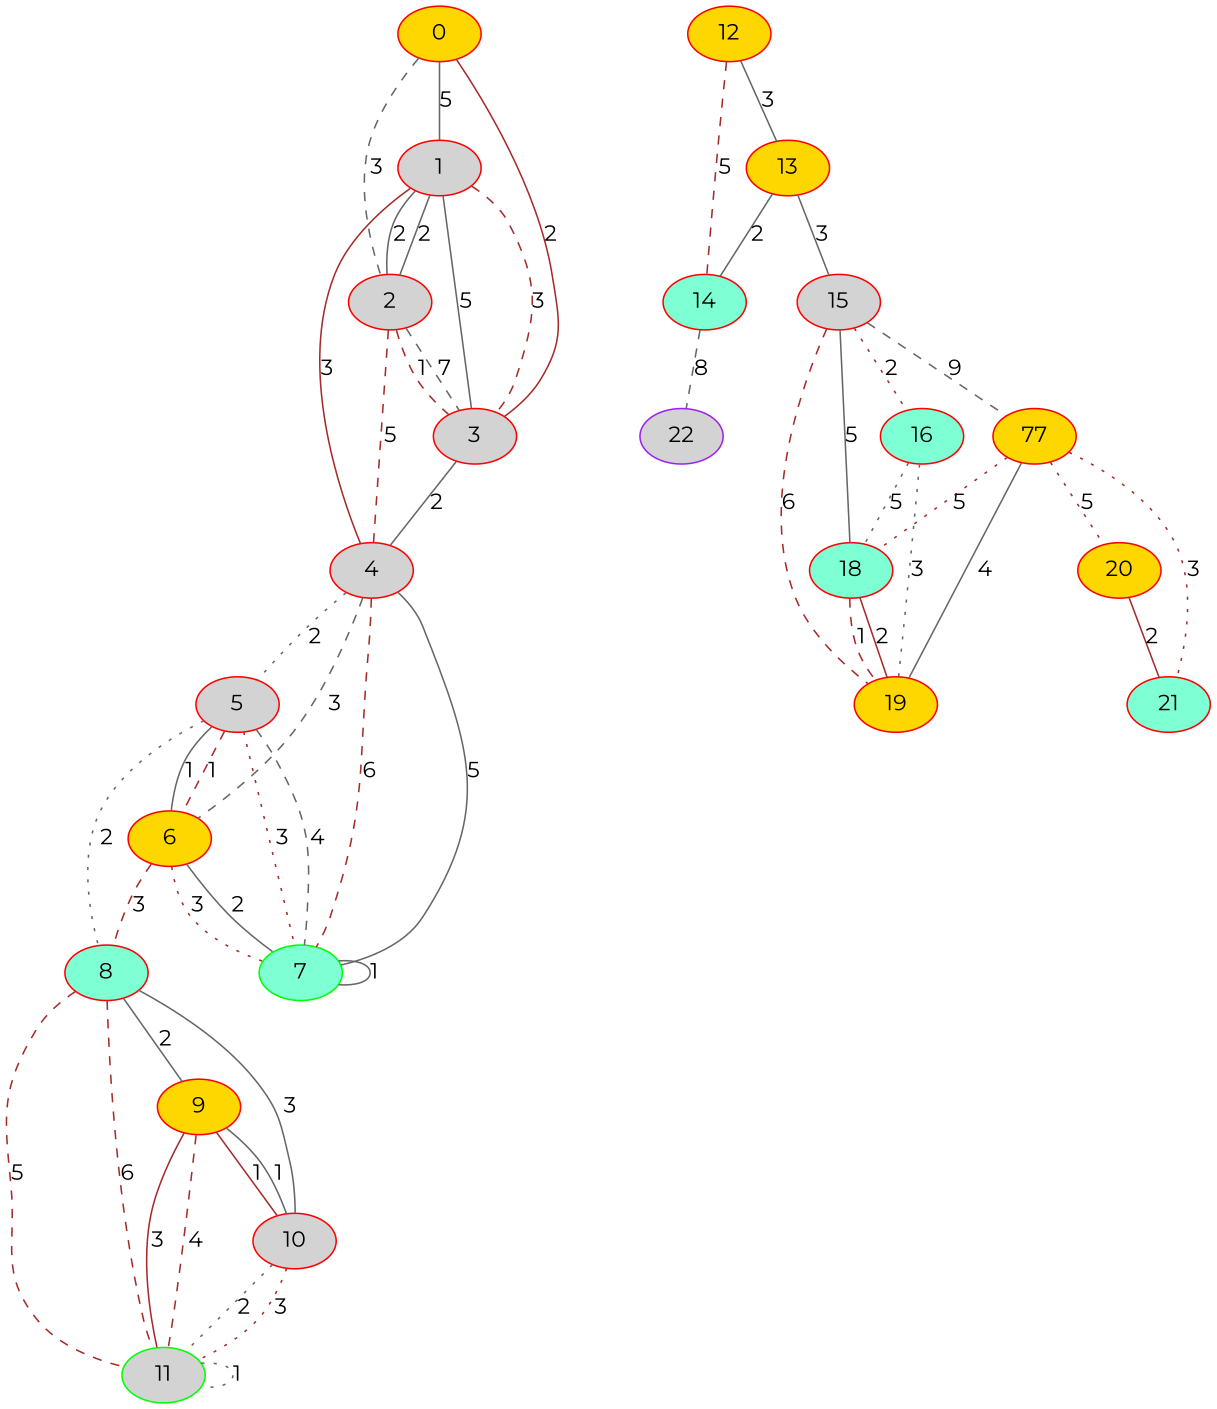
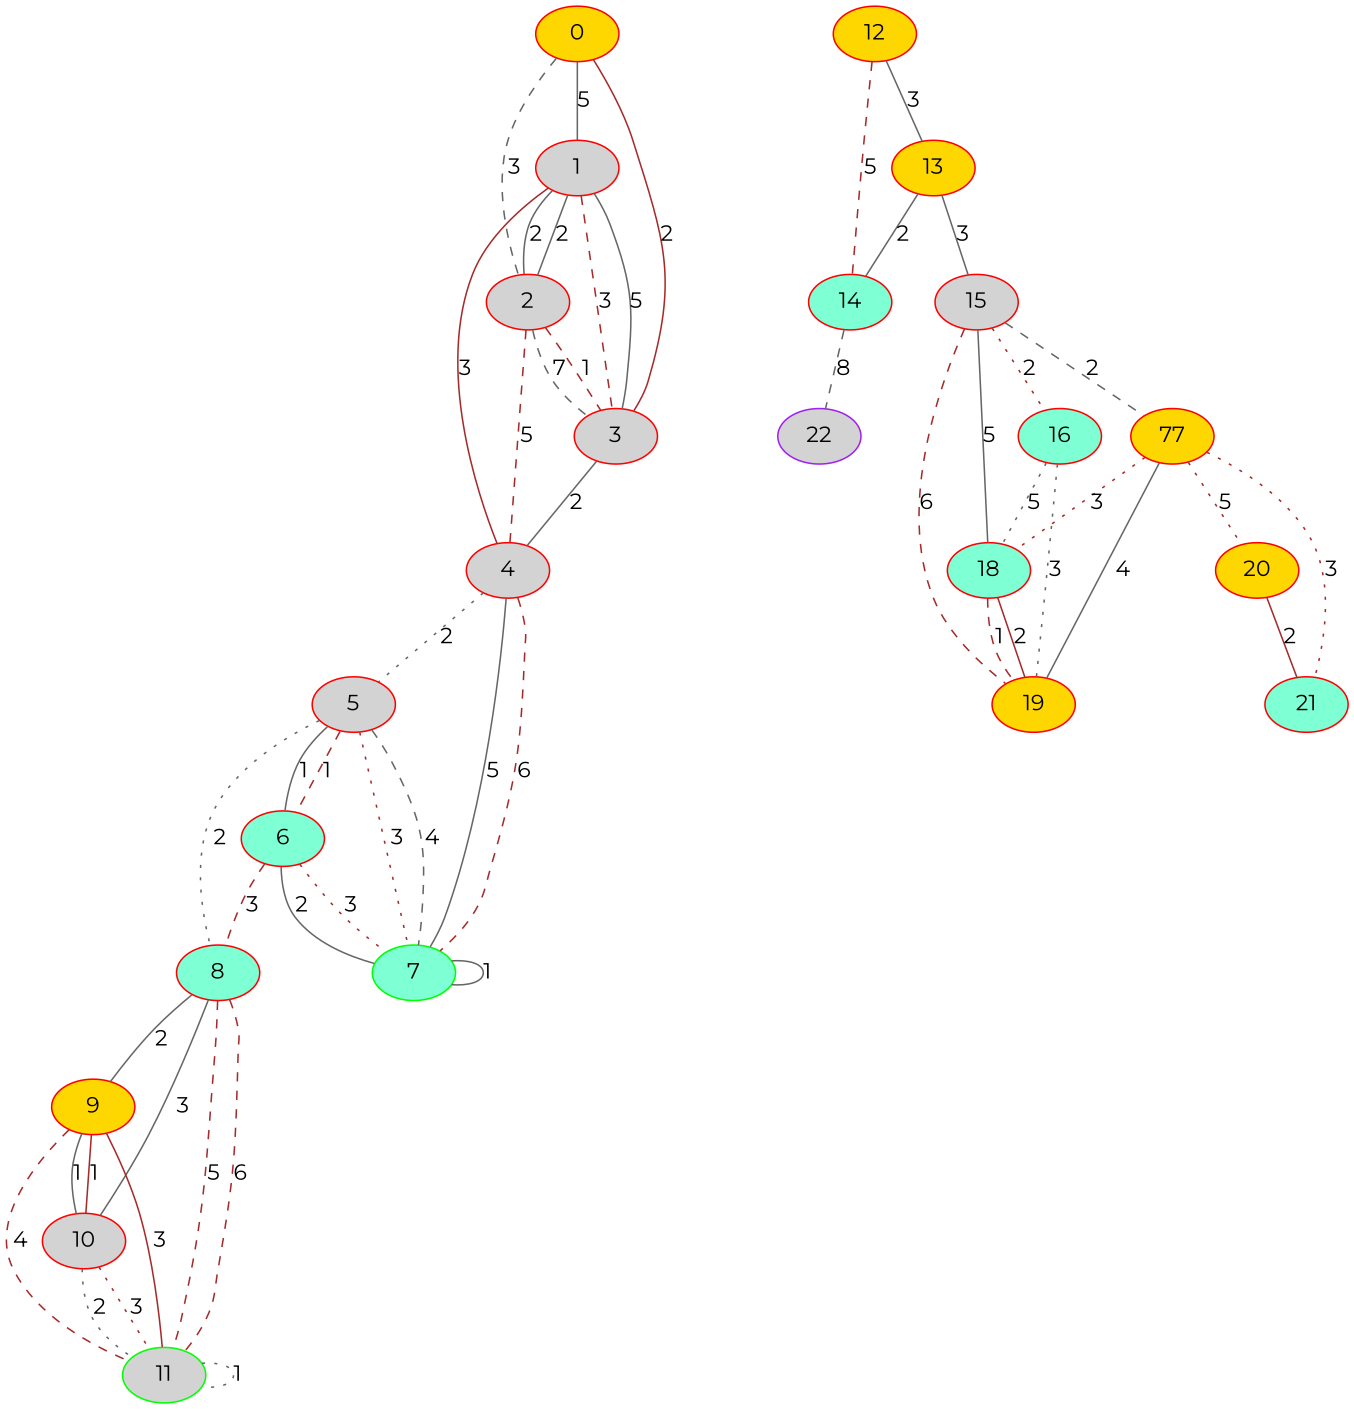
  graph {
    fontname=Montserrat
    node [color=red fillcolor=lightgrey fontname=Montserrat style=filled weight=1]
    edge [color=gray40 fontname=Montserrat style=solid]
    0 [fillcolor=gold]
    1
    2
    3
    4
    5
-   6 [fillcolor=gold]
+   6 [fillcolor=aquamarine]
    7 [color=green fillcolor=aquamarine weight=2]
    8 [fillcolor=aquamarine]
    9 [fillcolor=gold]
    10
    11 [color=green weight=2]
    12 [fillcolor=gold]
    13 [fillcolor=gold]
    14 [fillcolor=aquamarine]
    15
    22 [color=purple weight=4]
    16 [fillcolor=aquamarine]
    n19 [fillcolor=gold label=77]
    18 [fillcolor=aquamarine]
    19 [fillcolor=gold]
    20 [fillcolor=gold]
    21 [fillcolor=aquamarine]
    0 -- 1 [label=5]
    0 -- 2 [label=3 style=dashed]
    0 -- 3 [color=brown label=2]
    1 -- 2 [label=2]
    1 -- 2 [label=2]
    1 -- 3 [color=brown label=3 style=dashed]
    1 -- 3 [label=5]
    1 -- 4 [color=brown label=3]
    2 -- 3 [color=brown label=1 style=dashed]
    2 -- 3 [label=7 style=dashed]
    2 -- 4 [color=brown label=5 style=dashed]
    3 -- 4 [label=2]
    4 -- 5 [label=2 style=dotted]
-   4 -- 6 [label=3 style=dashed]
    4 -- 7 [label=5]
    4 -- 7 [color=brown label=6 style=dashed]
    5 -- 6 [color=brown label=1 style=dashed]
    5 -- 6 [label=1]
    5 -- 7 [color=brown label=3 style=dotted]
    5 -- 7 [label=4 style=dashed]
    5 -- 8 [label=2 style=dotted]
    6 -- 7 [label=2]
    6 -- 7 [color=brown label=3 style=dotted]
    6 -- 8 [color=brown label=3 style=dashed]
    7 -- 7 [label=1]
    8 -- 9 [label=2]
    8 -- 10 [label=3]
    8 -- 11 [color=brown label=5 style=dashed]
    8 -- 11 [color=brown label=6 style=dashed]
    9 -- 10 [color=brown label=1]
    9 -- 10 [label=1]
    9 -- 11 [color=brown label=3]
    9 -- 11 [color=brown label=4 style=dashed]
    10 -- 11 [label=2 style=dotted]
    10 -- 11 [color=brown label=3 style=dotted]
    11 -- 11 [label=1 style=dotted]
    12 -- 13 [label=3]
    12 -- 14 [color=brown label=5 style=dashed]
    13 -- 14 [label=2]
    13 -- 15 [label=3]
    14 -- 22 [label=8 style=dashed]
    15 -- 16 [color=brown label=2 style=dotted]
-   15 -- n19 [label=9 style=dashed]
+   15 -- n19 [label=2 style=dashed]
    15 -- 18 [label=5]
    15 -- 19 [color=brown label=6 style=dashed]
    16 -- 18 [label=5 style=dotted]
    16 -- 19 [label=3 style=dotted]
-   n19 -- 18 [color=brown label=5 style=dotted]
+   n19 -- 18 [color=brown label=3 style=dotted]
    n19 -- 19 [label=4]
    n19 -- 20 [color=brown label=5 style=dotted]
    n19 -- 21 [color=brown label=3 style=dotted]
    18 -- 19 [color=brown label=1 style=dashed]
    18 -- 19 [color=brown label=2]
    20 -- 21 [color=brown label=2]
  }
